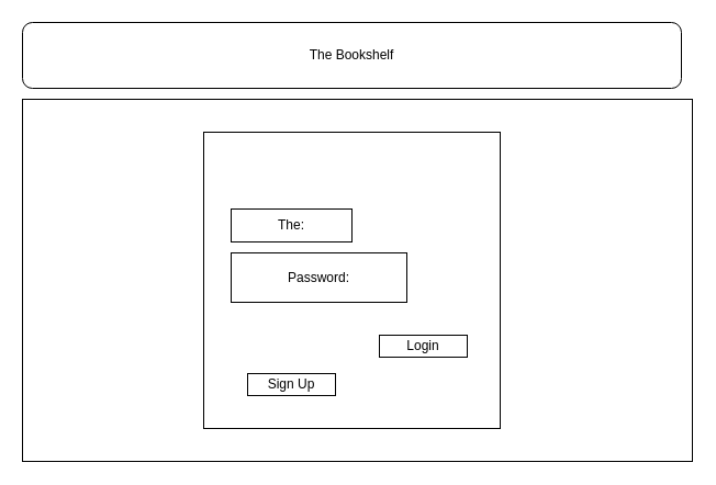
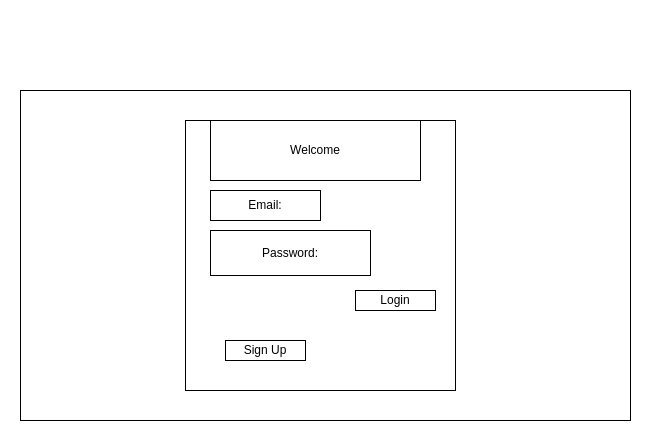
  <mxCell id="0" />
  <mxCell id="1" parent="0" />
- <mxCell id="2" value="The Bookshelf" style="rounded=1;whiteSpace=wrap;html=1;" parent="1" vertex="1"><mxGeometry x="20" y="20" width="600" height="60" as="geometry" /></mxCell>
  <mxCell id="3" value="" style="rounded=0;whiteSpace=wrap;html=1;" parent="1" vertex="1"><mxGeometry x="20" y="90" width="610" height="330" as="geometry" /></mxCell>
  <mxCell id="4" value="" style="whiteSpace=wrap;html=1;aspect=fixed;" parent="1" vertex="1"><mxGeometry x="185" y="120" width="270" height="270" as="geometry" /></mxCell>
- <mxCell id="5" value="Login" style="rounded=0;whiteSpace=wrap;html=1;" parent="1" vertex="1"><mxGeometry x="345" y="305" width="80" height="20" as="geometry" /></mxCell>
+ <mxCell id="5" value="Login" style="rounded=0;whiteSpace=wrap;html=1;" parent="1" vertex="1"><mxGeometry x="355" y="290" width="80" height="20" as="geometry" /></mxCell>
  <mxCell id="6" value="Sign Up" style="rounded=0;whiteSpace=wrap;html=1;" parent="1" vertex="1"><mxGeometry x="225" y="340" width="80" height="20" as="geometry" /></mxCell>
- <mxCell id="7" value="The:" style="rounded=0;whiteSpace=wrap;html=1;" parent="1" vertex="1"><mxGeometry x="210" y="190" width="110" height="30" as="geometry" /></mxCell>
+ <mxCell id="7" value="Email:" style="rounded=0;whiteSpace=wrap;html=1;" parent="1" vertex="1"><mxGeometry x="210" y="190" width="110" height="30" as="geometry" /></mxCell>
  <mxCell id="8" value="Password:" style="rounded=0;whiteSpace=wrap;html=1;" parent="1" vertex="1"><mxGeometry x="210" y="230" width="160" height="45" as="geometry" /></mxCell>
+ <mxCell id="9" value="Welcome" style="rounded=0;whiteSpace=wrap;html=1;" parent="1" vertex="1"><mxGeometry x="210" y="120" width="210" height="60" as="geometry" /></mxCell>
